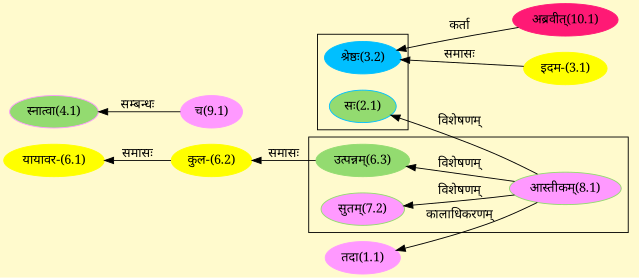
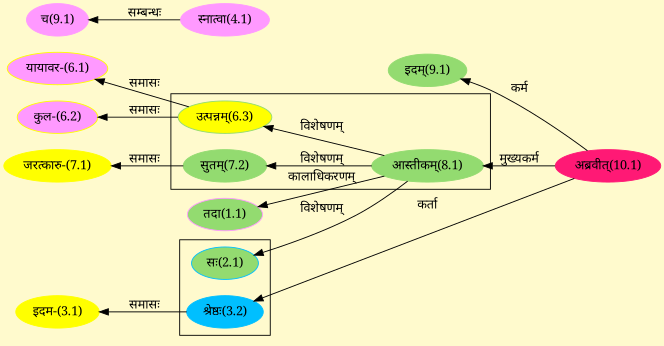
  digraph {
    bgcolor=lemonchiffon1
    compound=true
    fontname="Noto Serif"
    rankdir=LR
    node [color="#93DB70" fontname="Noto Serif" style=filled]
    edge [dir=back fontname="Noto Serif"]
    n1 [color="#00BFFF" fillcolor="#93DB70" label="सः(2.1)"]
    n2 [color="#00BFFF" label="श्रेष्ठः(3.2)"]
-   n3 [label="उत्पन्नम्(6.3)"]
-   n4 [label="आस्तीकम्(8.1)" fillcolor="#FF99FF"]
-   n5 [label="सुतम्(7.2)" fillcolor="#FF99FF"]
+   n3 [label="उत्पन्नम्(6.3)" fillcolor="#FFFF00"]
+   n4 [label="आस्तीकम्(8.1)"]
+   n5 [label="सुतम्(7.2)"]
    n6 [color="#FF1975" label="अब्रवीत्(10.1)"]
-   n7 [color="#FF99FF" label="तदा(1.1)"]
+   n7 [color="#FF99FF" label="तदा(1.1)" fillcolor="#93DB70"]
    n8 [color="#FFFF00" label="इदम-(3.1)"]
-   n9 [color="#FF99FF" label="स्नात्वा(4.1)" fillcolor="#93DB70"]
+   n9 [color="#FF99FF" label="स्नात्वा(4.1)"]
    n10 [color="#FF99FF" label="च(9.1)"]
-   n11 [color="#FFFF00" label="यायावर-(6.1)"]
-   n12 [color="#FFFF00" label="कुल-(6.2)"]
+   n11 [color="#FFFF00" label="यायावर-(6.1)" fillcolor="#FF99FF"]
+   n12 [color="#FFFF00" label="कुल-(6.2)" fillcolor="#FF99FF"]
+   n13 [color="#FFFF00" label="जरत्कारु-(7.1)"]
+   n14 [label="इदम्(9.1)"]
    subgraph cluster_1 {
      n1
      n2
    }
    subgraph cluster_2 {
      n3
      n4
      n5
    }
    n1 -> n4 [label="विशेषणम्"]
    n2 -> n6 [label="कर्ता"]
    n3 -> n4 [label="विशेषणम्"]
+   n4 -> n6 [label="मुख्यकर्म"]
    n5 -> n4 [label="विशेषणम्"]
    n7 -> n4 [label="कालाधिकरणम्"]
-   n2 -> n8 [label="समासः"]
-   n9 -> n10 [label="सम्बन्धः"]
-   n11 -> n12 [label="समासः"]
+   n8 -> n2 [label="समासः"]
+   n10 -> n9 [label="सम्बन्धः"]
+   n11 -> n3 [label="समासः"]
    n12 -> n3 [label="समासः"]
+   n13 -> n5 [label="समासः"]
+   n14 -> n6 [label="कर्म"]
  }
